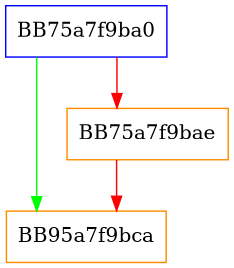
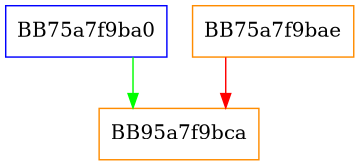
  digraph {
    splines=ortho
    node [color=darkorange shape=box]
    edge [color=red]
    BB75a7f9ba0 [color=blue]
    n2 [label=BB95a7f9bca]
    BB75a7f9bae
    BB75a7f9ba0 -> n2 [color=green]
-   BB75a7f9ba0 -> BB75a7f9bae
    BB75a7f9bae -> n2
  }
